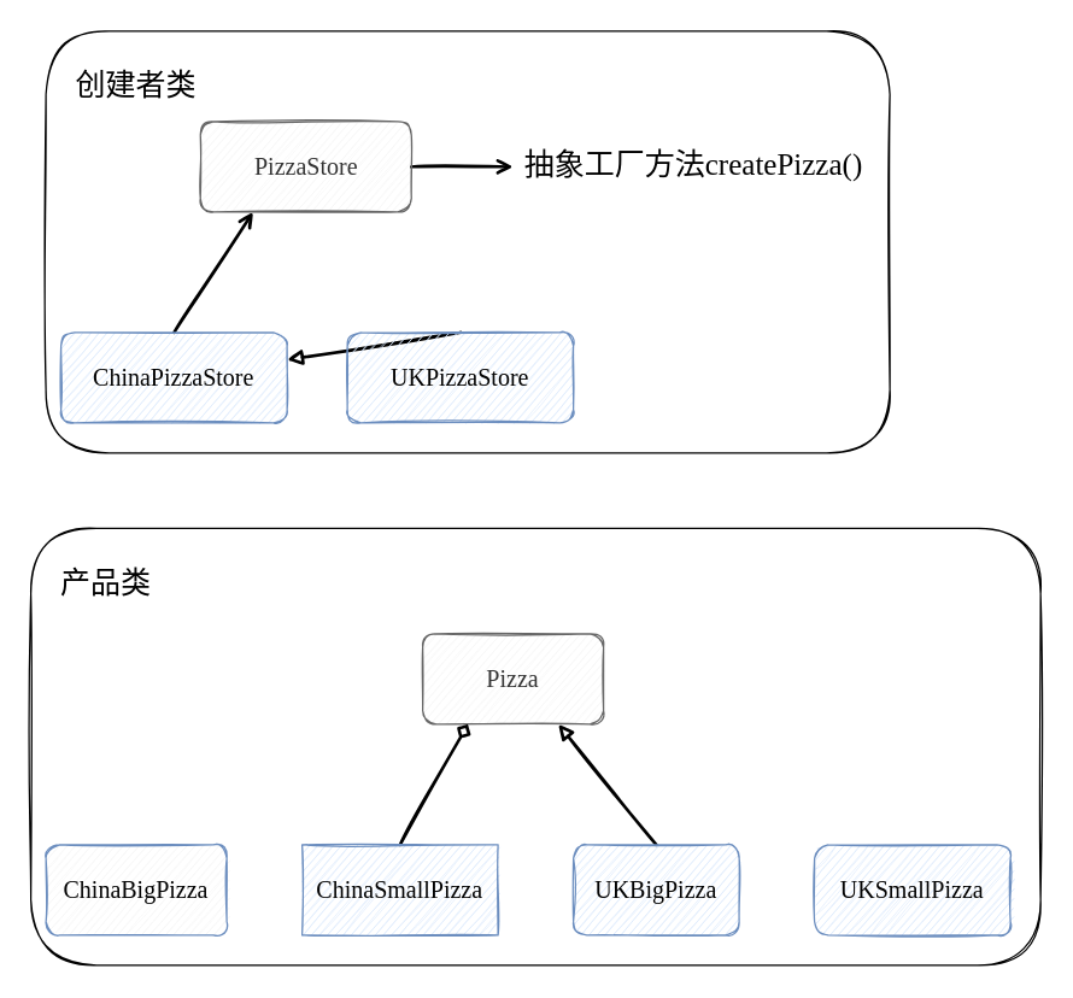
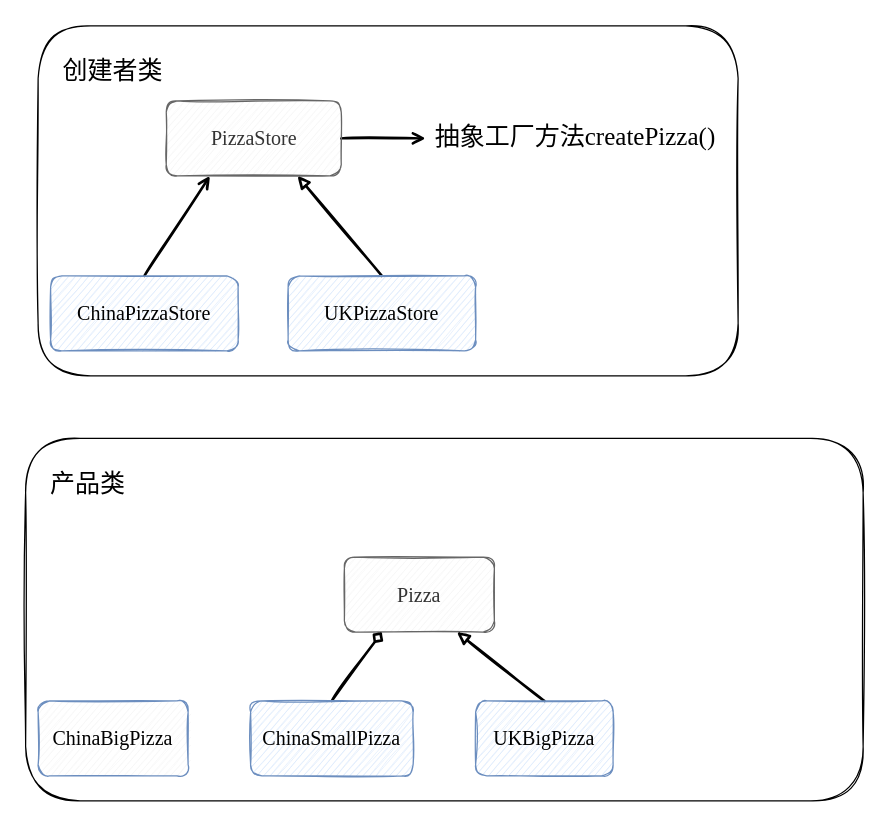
  <mxCell id="0" />
  <mxCell id="1" parent="0" />
  <mxCell id="2" value="" style="rounded=1;whiteSpace=wrap;html=1;sketch=1;fontFamily=Comic Sans MS;fontSize=20;fillColor=none;" vertex="1" parent="1"><mxGeometry x="20" y="350" width="670" height="290" as="geometry" /></mxCell>
  <mxCell id="3" value="" style="rounded=1;whiteSpace=wrap;html=1;sketch=1;fontFamily=Comic Sans MS;fontSize=20;fillColor=none;" vertex="1" parent="1"><mxGeometry x="30" y="20" width="560" height="280" as="geometry" /></mxCell>
- <mxCell id="4" value="&lt;font face=&quot;Comic Sans MS&quot; style=&quot;font-size: 16px;&quot;&gt;Pizza&lt;/font&gt;" style="rounded=1;whiteSpace=wrap;html=1;sketch=1;fillColor=#f5f5f5;strokeColor=#666666;fontColor=#333333;" vertex="1" parent="1"><mxGeometry x="280" y="420" width="120" height="60" as="geometry" /></mxCell>
+ <mxCell id="4" value="&lt;font face=&quot;Comic Sans MS&quot; style=&quot;font-size: 16px;&quot;&gt;Pizza&lt;/font&gt;" style="rounded=1;whiteSpace=wrap;html=1;sketch=1;fillColor=#f5f5f5;strokeColor=#666666;fontColor=#333333;" vertex="1" parent="1"><mxGeometry x="275" y="445" width="120" height="60" as="geometry" /></mxCell>
  <mxCell id="5" style="edgeStyle=none;rounded=0;sketch=1;orthogonalLoop=1;jettySize=auto;html=1;exitX=0.5;exitY=0;exitDx=0;exitDy=0;entryX=0.25;entryY=1;entryDx=0;entryDy=0;strokeWidth=2;fontFamily=Comic Sans MS;fontSize=16;endArrow=diamond;endFill=0;" edge="1" parent="1" source="6" target="4"><mxGeometry relative="1" as="geometry" /></mxCell>
- <mxCell id="6" value="&lt;font style=&quot;font-size: 16px;&quot; face=&quot;Comic Sans MS&quot;&gt;ChinaSmallPizza&lt;/font&gt;" style="whiteSpace=wrap;html=1;sketch=1;fillColor=#dae8fc;strokeColor=#6c8ebf;rounded=0;" vertex="1" parent="1"><mxGeometry x="200" y="560" width="130" height="60" as="geometry" /></mxCell>
+ <mxCell id="6" value="&lt;font style=&quot;font-size: 16px;&quot; face=&quot;Comic Sans MS&quot;&gt;ChinaSmallPizza&lt;/font&gt;" style="rounded=1;whiteSpace=wrap;html=1;sketch=1;fillColor=#dae8fc;strokeColor=#6c8ebf;" vertex="1" parent="1"><mxGeometry x="200" y="560" width="130" height="60" as="geometry" /></mxCell>
  <mxCell id="7" style="edgeStyle=none;rounded=0;sketch=1;orthogonalLoop=1;jettySize=auto;html=1;exitX=0.5;exitY=0;exitDx=0;exitDy=0;entryX=0.75;entryY=1;entryDx=0;entryDy=0;strokeWidth=2;fontFamily=Comic Sans MS;fontSize=16;endArrow=block;endFill=0;" edge="1" parent="1" source="8" target="4"><mxGeometry relative="1" as="geometry" /></mxCell>
  <mxCell id="8" value="&lt;font style=&quot;font-size: 16px;&quot; face=&quot;Comic Sans MS&quot;&gt;UKBigPizza&lt;/font&gt;" style="rounded=1;whiteSpace=wrap;html=1;sketch=1;fillColor=#dae8fc;strokeColor=#6c8ebf;" vertex="1" parent="1"><mxGeometry x="380" y="560" width="110" height="60" as="geometry" /></mxCell>
  <mxCell id="9" value="&lt;font style=&quot;font-size: 20px;&quot;&gt;产品类&lt;/font&gt;" style="text;html=1;strokeColor=none;fillColor=none;align=center;verticalAlign=middle;whiteSpace=wrap;rounded=0;sketch=1;fontFamily=Comic Sans MS;fontSize=16;" vertex="1" parent="1"><mxGeometry x="30" y="370" width="80" height="30" as="geometry" /></mxCell>
  <mxCell id="10" style="edgeStyle=none;rounded=0;sketch=1;orthogonalLoop=1;jettySize=auto;html=1;strokeWidth=2;fontFamily=Comic Sans MS;fontSize=16;" edge="1" parent="1"><mxGeometry relative="1" as="geometry"><mxPoint x="680" y="410" as="sourcePoint" /></mxGeometry></mxCell>
  <mxCell id="11" value="&lt;font face=&quot;Comic Sans MS&quot;&gt;&lt;span style=&quot;font-size: 16px;&quot;&gt;ChinaBigPizza&lt;/span&gt;&lt;/font&gt;" style="rounded=1;whiteSpace=wrap;html=1;sketch=1;fillColor=#f5f5f5;strokeColor=#6c8ebf;" vertex="1" parent="1"><mxGeometry x="30" y="560" width="120" height="60" as="geometry" /></mxCell>
- <mxCell id="12" value="&lt;font style=&quot;font-size: 16px;&quot; face=&quot;Comic Sans MS&quot;&gt;UKSmallPizza&lt;/font&gt;" style="rounded=1;whiteSpace=wrap;html=1;sketch=1;fillColor=#dae8fc;strokeColor=#6c8ebf;" vertex="1" parent="1"><mxGeometry x="540" y="560" width="130" height="60" as="geometry" /></mxCell>
  <mxCell id="13" value="&lt;span style=&quot;font-size: 20px;&quot;&gt;抽象工厂方法createPizza()&lt;/span&gt;" style="text;html=1;strokeColor=none;fillColor=none;align=center;verticalAlign=middle;whiteSpace=wrap;rounded=0;sketch=1;fontFamily=Comic Sans MS;fontSize=16;" vertex="1" parent="1"><mxGeometry x="320" y="80" width="280" height="55" as="geometry" /></mxCell>
  <mxCell id="14" style="edgeStyle=none;rounded=0;sketch=1;orthogonalLoop=1;jettySize=auto;html=1;strokeWidth=2;fontFamily=Comic Sans MS;fontSize=20;endArrow=open;endFill=0;" edge="1" parent="1" source="15"><mxGeometry relative="1" as="geometry"><mxPoint x="340" y="110" as="targetPoint" /></mxGeometry></mxCell>
  <mxCell id="15" value="&lt;font face=&quot;Comic Sans MS&quot;&gt;&lt;span style=&quot;font-size: 16px;&quot;&gt;PizzaStore&lt;/span&gt;&lt;/font&gt;" style="rounded=1;whiteSpace=wrap;html=1;sketch=1;fillColor=#f5f5f5;strokeColor=#666666;fontColor=#333333;" vertex="1" parent="1"><mxGeometry x="132.5" y="80" width="140" height="60" as="geometry" /></mxCell>
  <mxCell id="16" style="edgeStyle=none;rounded=0;sketch=1;orthogonalLoop=1;jettySize=auto;html=1;exitX=0.5;exitY=0;exitDx=0;exitDy=0;entryX=0.25;entryY=1;entryDx=0;entryDy=0;strokeWidth=2;fontFamily=Comic Sans MS;fontSize=20;endArrow=open;endFill=0;" edge="1" parent="1" source="17" target="15"><mxGeometry relative="1" as="geometry" /></mxCell>
  <mxCell id="17" value="&lt;font face=&quot;Comic Sans MS&quot;&gt;&lt;span style=&quot;font-size: 16px;&quot;&gt;ChinaPizzaStore&lt;/span&gt;&lt;/font&gt;" style="rounded=1;whiteSpace=wrap;html=1;sketch=1;fillColor=#dae8fc;strokeColor=#6c8ebf;" vertex="1" parent="1"><mxGeometry x="40" y="220" width="150" height="60" as="geometry" /></mxCell>
- <mxCell id="18" style="edgeStyle=none;rounded=0;sketch=1;orthogonalLoop=1;jettySize=auto;html=1;exitX=0.5;exitY=0;exitDx=0;exitDy=0;strokeWidth=2;fontFamily=Comic Sans MS;fontSize=20;endArrow=block;endFill=0;" edge="1" parent="1" source="19" target="17"><mxGeometry relative="1" as="geometry" /></mxCell>
+ <mxCell id="18" style="edgeStyle=none;rounded=0;sketch=1;orthogonalLoop=1;jettySize=auto;html=1;exitX=0.5;exitY=0;exitDx=0;exitDy=0;entryX=0.75;entryY=1;entryDx=0;entryDy=0;strokeWidth=2;fontFamily=Comic Sans MS;fontSize=20;endArrow=block;endFill=0;" edge="1" parent="1" source="19" target="15"><mxGeometry relative="1" as="geometry" /></mxCell>
  <mxCell id="19" value="&lt;font face=&quot;Comic Sans MS&quot;&gt;&lt;span style=&quot;font-size: 16px;&quot;&gt;UKPizzaStore&lt;/span&gt;&lt;/font&gt;" style="rounded=1;whiteSpace=wrap;html=1;sketch=1;fillColor=#dae8fc;strokeColor=#6c8ebf;" vertex="1" parent="1"><mxGeometry x="230" y="220" width="150" height="60" as="geometry" /></mxCell>
  <mxCell id="20" value="&lt;font style=&quot;font-size: 20px;&quot;&gt;创建者类&lt;/font&gt;" style="text;html=1;strokeColor=none;fillColor=none;align=center;verticalAlign=middle;whiteSpace=wrap;rounded=0;sketch=1;fontFamily=Comic Sans MS;fontSize=16;" vertex="1" parent="1"><mxGeometry x="40" y="40" width="100" height="30" as="geometry" /></mxCell>
